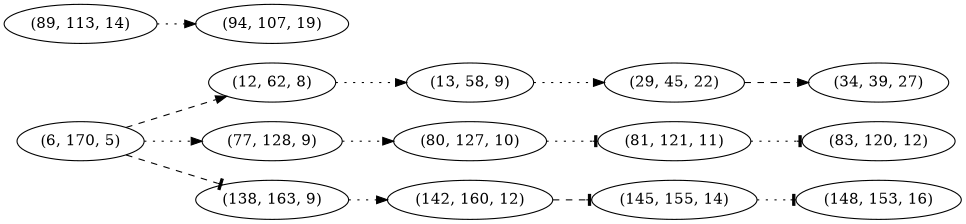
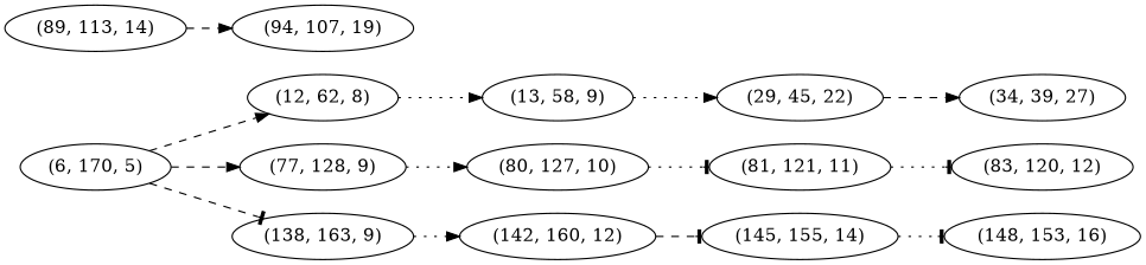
  digraph {
    rankdir=LR
    edge [arrowhead=normal style=dotted]
    "(6, 170, 5)"
    "(12, 62, 8)"
    "(77, 128, 9)"
    "(138, 163, 9)"
    "(13, 58, 9)"
    "(80, 127, 10)"
    "(142, 160, 12)"
    "(29, 45, 22)"
    "(34, 39, 27)"
    "(81, 121, 11)"
    "(83, 120, 12)"
    "(89, 113, 14)"
    "(94, 107, 19)"
    "(145, 155, 14)"
    "(148, 153, 16)"
    "(6, 170, 5)" -> "(12, 62, 8)" [style=dashed]
-   "(6, 170, 5)" -> "(77, 128, 9)"
+   "(6, 170, 5)" -> "(77, 128, 9)" [style=dashed]
    "(6, 170, 5)" -> "(138, 163, 9)" [arrowhead=tee style=dashed]
    "(12, 62, 8)" -> "(13, 58, 9)"
    "(77, 128, 9)" -> "(80, 127, 10)"
    "(138, 163, 9)" -> "(142, 160, 12)"
    "(13, 58, 9)" -> "(29, 45, 22)"
    "(80, 127, 10)" -> "(81, 121, 11)" [arrowhead=tee]
    "(142, 160, 12)" -> "(145, 155, 14)" [arrowhead=tee style=dashed]
    "(29, 45, 22)" -> "(34, 39, 27)" [style=dashed]
    "(81, 121, 11)" -> "(83, 120, 12)" [arrowhead=tee]
-   "(89, 113, 14)" -> "(94, 107, 19)"
+   "(89, 113, 14)" -> "(94, 107, 19)" [style=dashed]
    "(145, 155, 14)" -> "(148, 153, 16)" [arrowhead=tee]
  }
